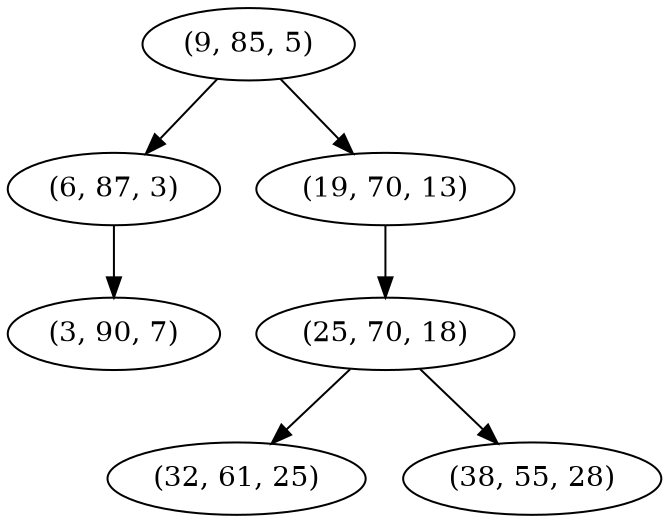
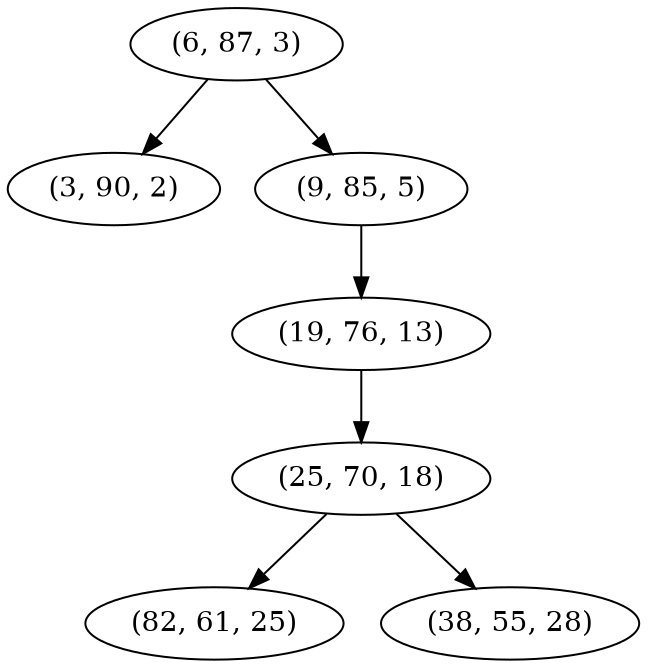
  digraph {
    "(6, 87, 3)"
-   "(3, 90, 2)" [label="(3, 90, 7)"]
+   "(3, 90, 2)"
    "(9, 85, 5)"
-   "(19, 76, 13)" [label="(19, 70, 13)"]
+   "(19, 76, 13)"
    "(25, 70, 18)"
-   "(32, 61, 25)"
+   "(32, 61, 25)" [label="(82, 61, 25)"]
    "(38, 55, 28)"
    "(6, 87, 3)" -> "(3, 90, 2)"
-   "(9, 85, 5)" -> "(6, 87, 3)"
+   "(6, 87, 3)" -> "(9, 85, 5)"
    "(9, 85, 5)" -> "(19, 76, 13)"
    "(19, 76, 13)" -> "(25, 70, 18)"
    "(25, 70, 18)" -> "(32, 61, 25)"
    "(25, 70, 18)" -> "(38, 55, 28)"
  }
